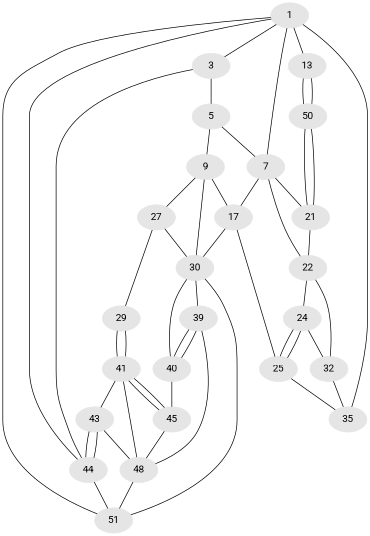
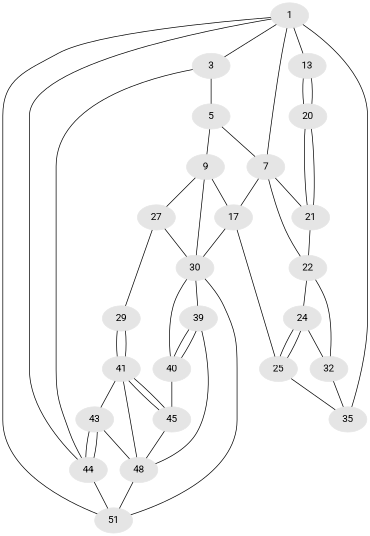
  graph {
    fontname=Roboto
    node [color=gray90 fontname=Roboto style=filled]
    edge [fontname=Roboto]
    1 [super="+6+2"]
    3 [super="+4"]
    7 [super="+15"]
    13
    35 [super="+46"]
    44
    51 [super="+52"]
    5 [super="+8"]
    17 [super="+26+18"]
    21
    22 [super="+23"]
-   20 [label=50]
+   20
    9 [super="+10+19"]
    27 [super="+28"]
    30 [super="+31+34"]
    25
    32 [super="+36"]
    24
    29
    39
    40
    41 [super="+42"]
    48 [super="+50+49"]
    45
    43
    1 -- 3
    1 -- 7
    1 -- 13 [weight=2]
    1 -- 35 [weight=2]
    1 -- 44
    1 -- 51
    3 -- 44
    3 -- 5
    7 -- 17
    7 -- 21
    7 -- 22
    13 -- 20
    13 -- 20
    44 -- 51
    5 -- 7
    5 -- 9
    17 -- 30
    17 -- 25
    21 -- 22
    22 -- 32
    22 -- 24
    20 -- 21
    20 -- 21
    9 -- 17
    9 -- 27
    9 -- 30
    27 -- 30 [weight=2]
    27 -- 29
    30 -- 51
    30 -- 39
    30 -- 40
    25 -- 35
    32 -- 35
    24 -- 25
    24 -- 25
    24 -- 32
    29 -- 41
    29 -- 41
    39 -- 40
    39 -- 40
    39 -- 48
    40 -- 45
    41 -- 48
    41 -- 45
    41 -- 45
    41 -- 43
    48 -- 51
    45 -- 48
    43 -- 44
    43 -- 44
    43 -- 48
  }
